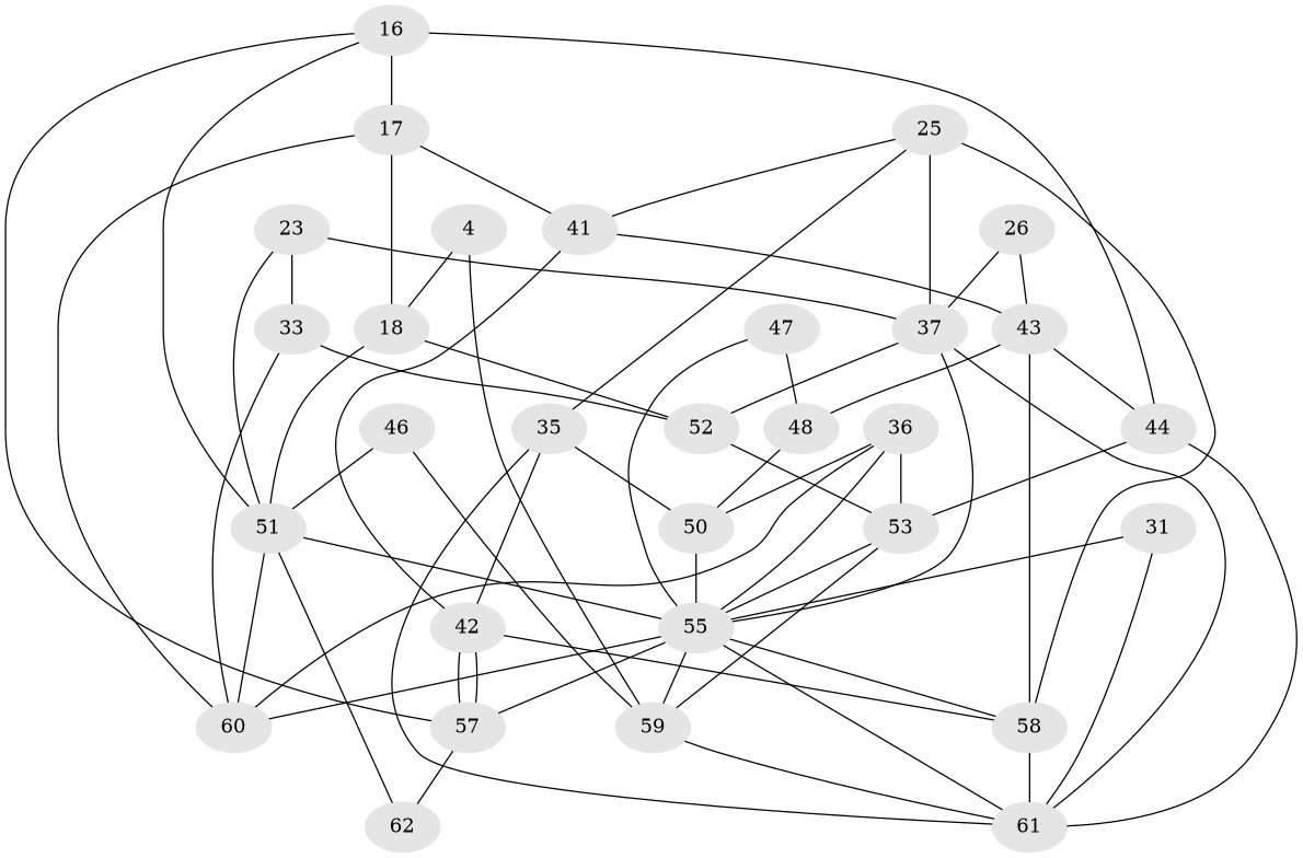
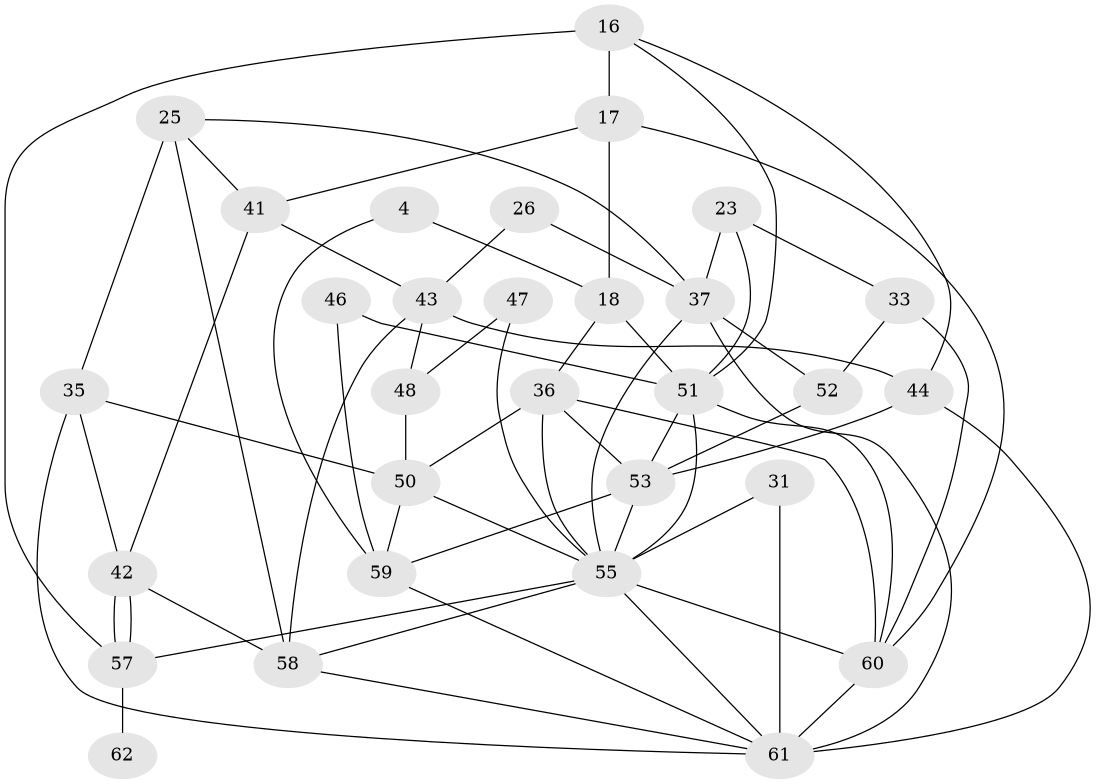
  graph {
    node [color=gray90 style=filled]
    18 [super="+15"]
    51 [super="+12+30"]
    36
    4
    59
    61 [super="+56"]
    16 [super="+6"]
    17
    44
    57 [super="+7"]
    41
    60 [super="+3+24"]
    53 [super="+40"]
    55 [super="+2+34+54"]
    62
    43 [super="+39"]
    42
    50 [super="+32"]
    23
    33
    37 [super="+28"]
    52
    25
    35
    58 [super="+19+27"]
    26
    48
    31
    46 [super="+11+1"]
    47
    18 -- 51 [weight=4]
-   18 -- 52
+   18 -- 36
    51 -- 60 [weight=3]
    51 -- 55 [weight=6]
-   51 -- 62
+   51 -- 53
    36 -- 60
    36 -- 53 [weight=2]
    36 -- 55
    36 -- 50
    4 -- 18
    4 -- 59
    59 -- 61
    16 -- 51
    16 -- 17 [weight=2]
    16 -- 44
    16 -- 57
    17 -- 18 [weight=2]
    17 -- 41
    17 -- 60
    44 -- 61
    44 -- 53
    57 -- 62
    41 -- 43
    41 -- 42
+   60 -- 61 [weight=3]
    53 -- 59
    53 -- 55
-   55 -- 59
+   50 -- 59
    55 -- 61
    55 -- 57
    55 -- 60
    55 -- 58
    43 -- 44
    43 -- 58 [weight=2]
    43 -- 48
    42 -- 57
    42 -- 57
    42 -- 58
    50 -- 55 [weight=4]
    23 -- 51
    23 -- 33
    23 -- 37
    33 -- 60
    33 -- 52
    37 -- 61
    37 -- 55 [weight=2]
    37 -- 52
    52 -- 53
    25 -- 41
    25 -- 37
    25 -- 35
    25 -- 58 [weight=2]
    35 -- 61
    35 -- 42
    35 -- 50
    58 -- 61 [weight=2]
    26 -- 43
    26 -- 37
    48 -- 50
    31 -- 61
    31 -- 55
    46 -- 51 [weight=3]
    46 -- 59 [weight=2]
    47 -- 55
    47 -- 48
  }
